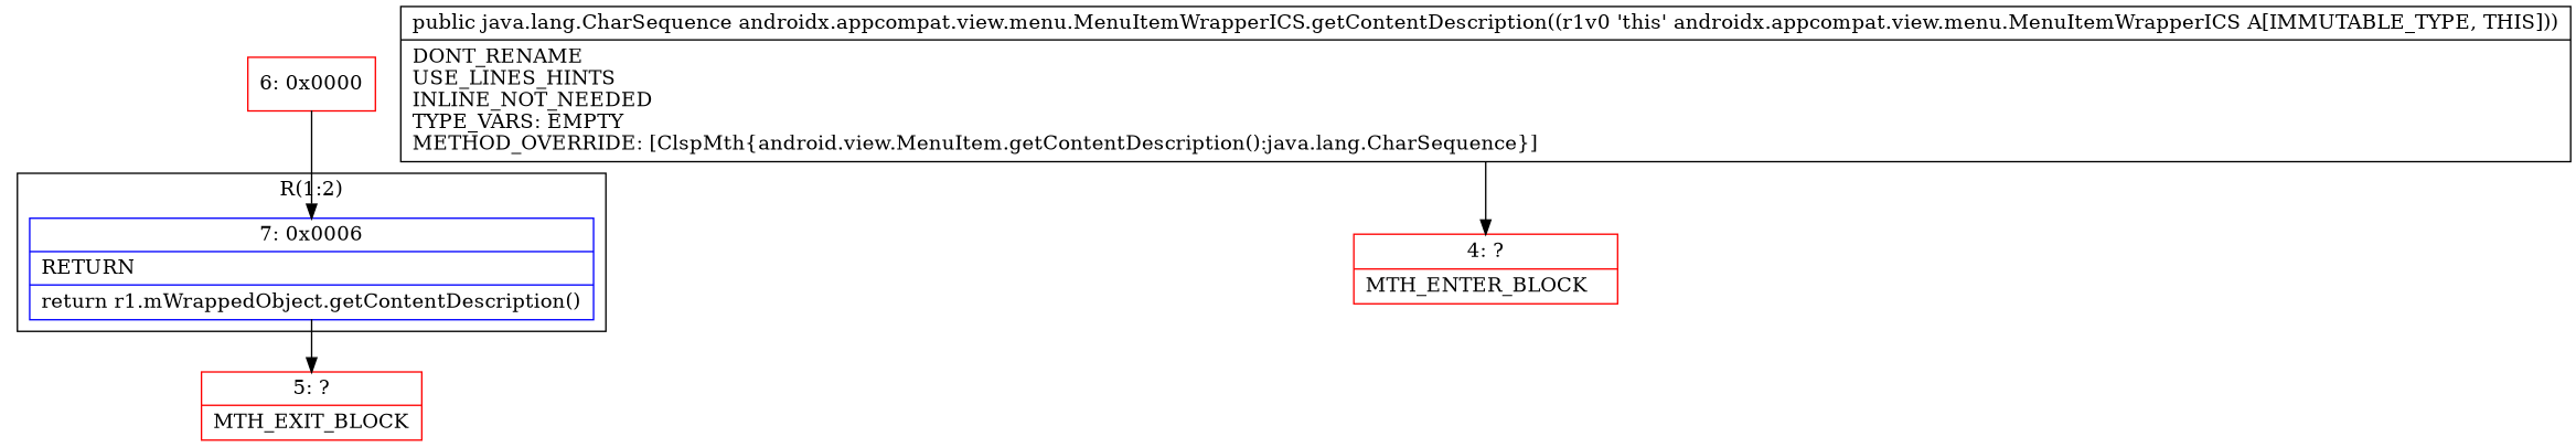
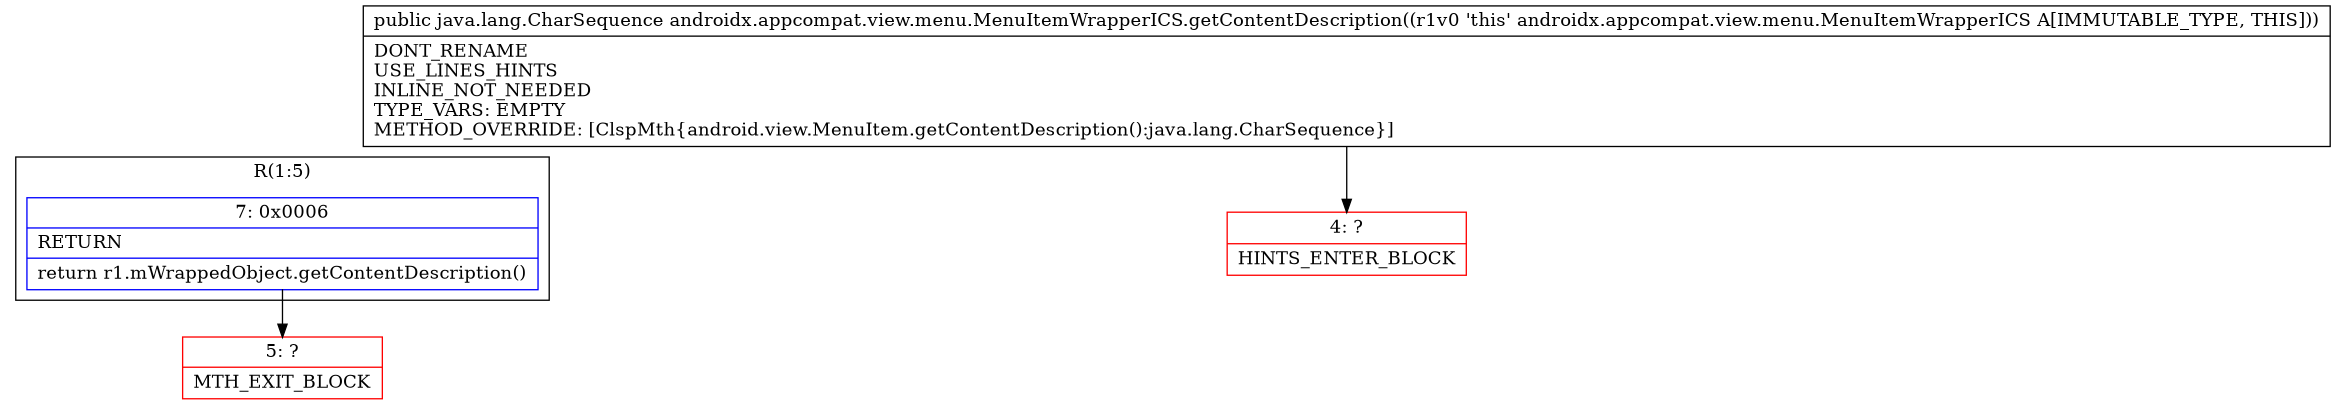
  digraph {
    node [color=red shape=record]
    n1 [color=blue label="{7\:\ 0x0006|RETURN\l|return r1.mWrappedObject.getContentDescription()\l}"]
    n2 [label="{5\:\ ?|MTH_EXIT_BLOCK\l}"]
-   n3 [label="{4\:\ ?|MTH_ENTER_BLOCK\l}"]
-   n4 [label="{6\:\ 0x0000}"]
+   n3 [label="{4\:\ ?|HINTS_ENTER_BLOCK\l}"]
    n5 [label="{public java.lang.CharSequence androidx.appcompat.view.menu.MenuItemWrapperICS.getContentDescription((r1v0 'this' androidx.appcompat.view.menu.MenuItemWrapperICS A[IMMUTABLE_TYPE, THIS]))  | DONT_RENAME\lUSE_LINES_HINTS\lINLINE_NOT_NEEDED\lTYPE_VARS: EMPTY\lMETHOD_OVERRIDE: [ClspMth\{android.view.MenuItem.getContentDescription():java.lang.CharSequence\}]\l}" color=""]
    subgraph cluster_1 {
-     label="R(1:2)"
+     label="R(1:5)"
      n1
    }
    n1 -> n2
-   n4 -> n1
    n5 -> n3
  }
